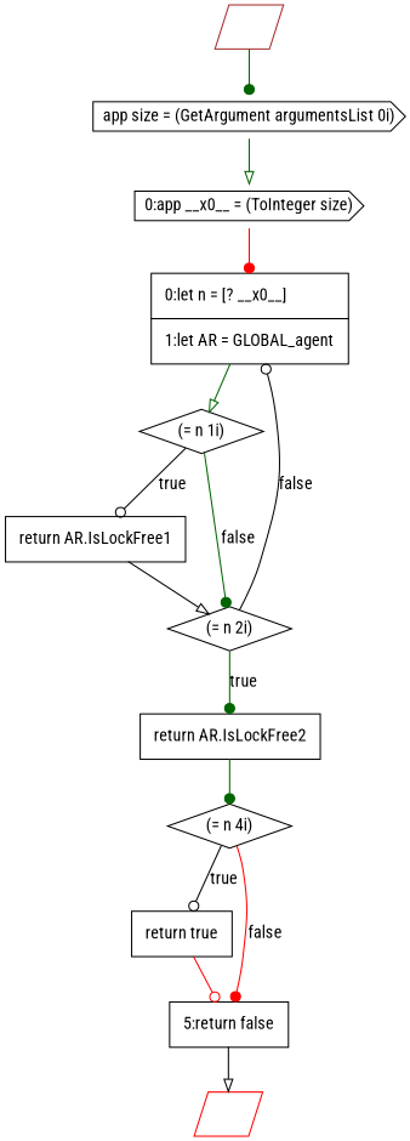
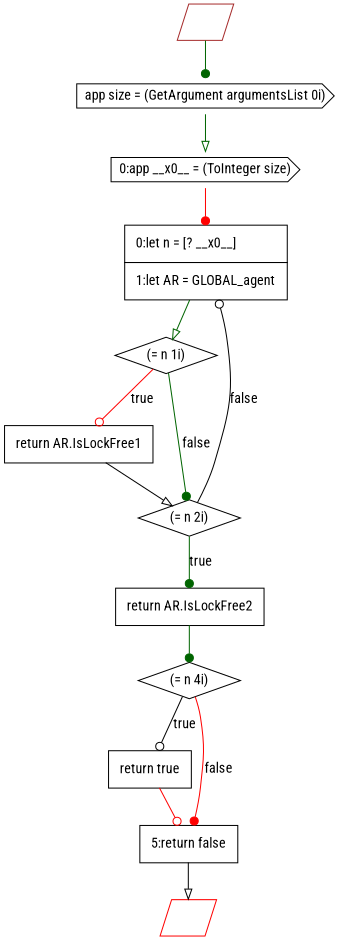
  digraph {
    fontname="Roboto Condensed"
    node [color=black fillcolor=white fontname="Roboto Condensed" shape=none style=filled]
    edge [arrowhead=dot color=darkgreen fontname="Roboto Condensed"]
    n1 [label=<<font color="black">     <table border="0" cellborder="1" cellspacing="0" cellpadding="10">       <tr><td align="left">0:let n = [? __x0__]</td></tr>       <tr><td align="left">1:let AR = GLOBAL_agent</td></tr>     </table>   </font>> margin=0]
    n2 [label=<<font color="black">(= n 1i)</font>> shape=diamond]
    n3 [label=<<font color="black">     <table border="0" cellborder="1" cellspacing="0" cellpadding="10">       <tr><td align="left">return AR.IsLockFree1</td></tr>     </table>   </font>> margin=0]
    n4 [label=<<font color="black">(= n 2i)</font>> shape=diamond]
    n5 [label=<<font color="black">(= n 4i)</font>> shape=diamond]
    n6 [label=<<font color="black">     <table border="0" cellborder="1" cellspacing="0" cellpadding="10">       <tr><td align="left">return true</td></tr>     </table>   </font>> margin=0]
    n7 [label=<<font color="black">     <table border="0" cellborder="1" cellspacing="0" cellpadding="10">       <tr><td align="left">5:return false</td></tr>     </table>   </font>> margin=0]
    n8 [color=red label=" " shape=parallelogram]
    n9 [label=<<font color="black">     <table border="0" cellborder="1" cellspacing="0" cellpadding="10">       <tr><td align="left">return AR.IsLockFree2</td></tr>     </table>   </font>> margin=0]
    n10 [color=brown label=" " shape=parallelogram]
    n11 [label=<<font color="black">app size = (GetArgument argumentsList 0i)</font>> shape=cds]
    n12 [label=<<font color="black">0:app __x0__ = (ToInteger size)</font>> shape=cds]
    n1 -> n2 [arrowhead=onormal]
-   n2 -> n3 [arrowhead=odot color=black label=<<font color="black">true</font>>]
+   n2 -> n3 [arrowhead=odot color=red label=<<font color="black">true</font>>]
    n2 -> n4 [label=<<font color="black">false</font>>]
    n3 -> n4 [arrowhead=onormal color=black]
    n4 -> n1 [arrowhead=odot color=black label=<<font color="black">false</font>>]
    n4 -> n9 [label=<<font color="black">true</font>>]
    n5 -> n6 [arrowhead=odot color=black label=<<font color="black">true</font>>]
    n5 -> n7 [color=red label=<<font color="black">false</font>>]
    n6 -> n7 [arrowhead=odot color=red]
    n7 -> n8 [arrowhead=onormal color=black]
    n9 -> n5
    n10 -> n11
    n11 -> n12 [arrowhead=onormal]
    n12 -> n1 [color=red]
  }
